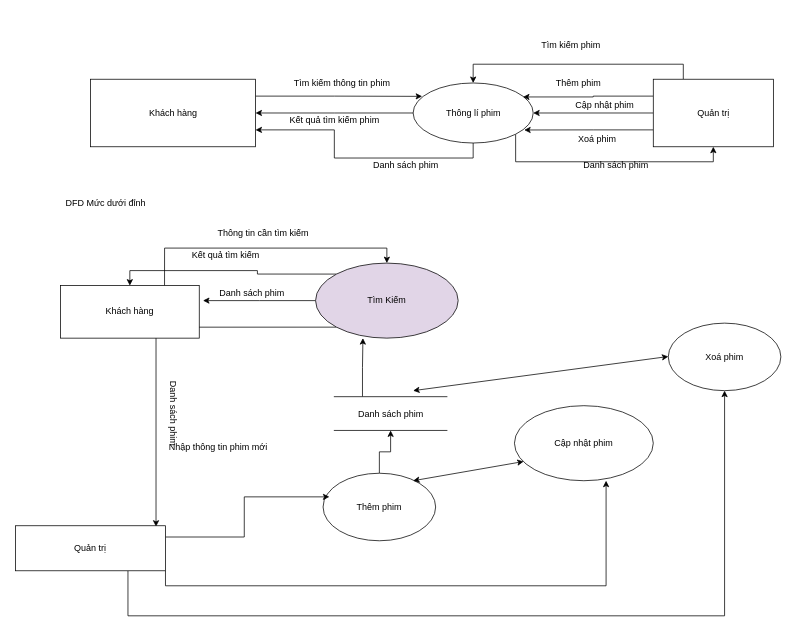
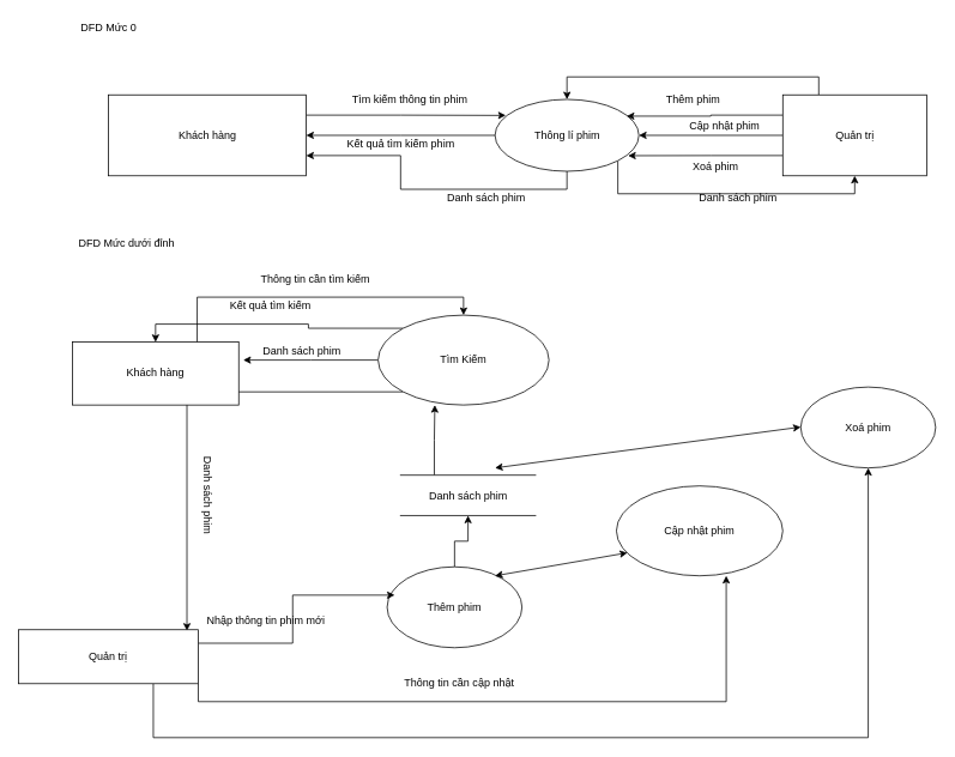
  <mxCell id="0" />
  <mxCell id="1" parent="0" />
  <mxCell id="2" style="edgeStyle=orthogonalEdgeStyle;rounded=0;orthogonalLoop=1;jettySize=auto;html=1;exitX=1;exitY=1;exitDx=0;exitDy=0;entryX=0.5;entryY=1;entryDx=0;entryDy=0;" parent="1" source="5" target="10" edge="1"><mxGeometry relative="1" as="geometry"><Array as="points"><mxPoint x="687" y="215" /><mxPoint x="950" y="215" /></Array></mxGeometry></mxCell>
  <mxCell id="3" style="edgeStyle=orthogonalEdgeStyle;rounded=0;orthogonalLoop=1;jettySize=auto;html=1;exitX=0;exitY=0.5;exitDx=0;exitDy=0;" parent="1" source="5" edge="1"><mxGeometry relative="1" as="geometry"><mxPoint x="340" y="150" as="targetPoint" /></mxGeometry></mxCell>
  <mxCell id="4" style="edgeStyle=orthogonalEdgeStyle;rounded=0;orthogonalLoop=1;jettySize=auto;html=1;exitX=0.5;exitY=1;exitDx=0;exitDy=0;entryX=1;entryY=0.75;entryDx=0;entryDy=0;" parent="1" source="5" target="12" edge="1"><mxGeometry relative="1" as="geometry" /></mxCell>
  <mxCell id="5" value="Thông lí phim" style="shape=ellipse;html=1;dashed=0;whitespace=wrap;perimeter=ellipsePerimeter;" parent="1" vertex="1"><mxGeometry x="550" y="110" width="160" height="80" as="geometry" /></mxCell>
  <mxCell id="6" style="edgeStyle=orthogonalEdgeStyle;rounded=0;orthogonalLoop=1;jettySize=auto;html=1;exitX=0;exitY=0.25;exitDx=0;exitDy=0;entryX=0.915;entryY=0.233;entryDx=0;entryDy=0;entryPerimeter=0;" parent="1" source="10" target="5" edge="1"><mxGeometry relative="1" as="geometry" /></mxCell>
  <mxCell id="7" style="edgeStyle=orthogonalEdgeStyle;rounded=0;orthogonalLoop=1;jettySize=auto;html=1;exitX=0;exitY=0.5;exitDx=0;exitDy=0;entryX=1;entryY=0.5;entryDx=0;entryDy=0;" parent="1" source="10" target="5" edge="1"><mxGeometry relative="1" as="geometry" /></mxCell>
  <mxCell id="8" style="edgeStyle=orthogonalEdgeStyle;rounded=0;orthogonalLoop=1;jettySize=auto;html=1;exitX=0;exitY=0.75;exitDx=0;exitDy=0;entryX=0.925;entryY=0.783;entryDx=0;entryDy=0;entryPerimeter=0;" parent="1" source="10" target="5" edge="1"><mxGeometry relative="1" as="geometry" /></mxCell>
  <mxCell id="9" style="edgeStyle=orthogonalEdgeStyle;rounded=0;orthogonalLoop=1;jettySize=auto;html=1;exitX=0.25;exitY=0;exitDx=0;exitDy=0;entryX=0.5;entryY=0;entryDx=0;entryDy=0;" parent="1" source="10" target="5" edge="1"><mxGeometry relative="1" as="geometry" /></mxCell>
  <mxCell id="10" value="Quản trị" style="html=1;dashed=0;whitespace=wrap;" parent="1" vertex="1"><mxGeometry x="870" y="105" width="160" height="90" as="geometry" /></mxCell>
  <mxCell id="11" style="edgeStyle=orthogonalEdgeStyle;rounded=0;orthogonalLoop=1;jettySize=auto;html=1;exitX=1;exitY=0.25;exitDx=0;exitDy=0;entryX=0.075;entryY=0.223;entryDx=0;entryDy=0;entryPerimeter=0;" parent="1" source="12" target="5" edge="1"><mxGeometry relative="1" as="geometry" /></mxCell>
  <mxCell id="12" value="Khách hàng" style="html=1;dashed=0;whitespace=wrap;" parent="1" vertex="1"><mxGeometry x="120" y="105" width="220" height="90" as="geometry" /></mxCell>
  <mxCell id="13" value="Tìm kiếm thông tin phim" style="text;html=1;align=center;verticalAlign=middle;resizable=0;points=[];autosize=1;" parent="1" vertex="1"><mxGeometry x="385" y="100" width="140" height="20" as="geometry" /></mxCell>
  <mxCell id="14" value="Kết quả tìm kiếm phim" style="text;html=1;align=center;verticalAlign=middle;resizable=0;points=[];autosize=1;" parent="1" vertex="1"><mxGeometry x="380" y="150" width="130" height="20" as="geometry" /></mxCell>
  <mxCell id="15" value="Danh sách phim" style="text;html=1;align=center;verticalAlign=middle;resizable=0;points=[];autosize=1;" parent="1" vertex="1"><mxGeometry x="490" y="210" width="100" height="20" as="geometry" /></mxCell>
  <mxCell id="16" value="Thêm phim" style="text;html=1;align=center;verticalAlign=middle;resizable=0;points=[];autosize=1;" parent="1" vertex="1"><mxGeometry x="730" y="100" width="80" height="20" as="geometry" /></mxCell>
  <mxCell id="17" value="Cập nhật phim" style="text;html=1;align=center;verticalAlign=middle;resizable=0;points=[];autosize=1;" parent="1" vertex="1"><mxGeometry x="760" y="130" width="90" height="20" as="geometry" /></mxCell>
  <mxCell id="18" value="Xoá phim" style="text;html=1;align=center;verticalAlign=middle;resizable=0;points=[];autosize=1;" parent="1" vertex="1"><mxGeometry x="760" y="175" width="70" height="20" as="geometry" /></mxCell>
+ <mxCell id="19" value="DFD Mức 0" style="text;html=1;align=center;verticalAlign=middle;resizable=0;points=[];autosize=1;" parent="1" vertex="1"><mxGeometry x="80" y="20" width="80" height="20" as="geometry" /></mxCell>
  <mxCell id="20" value="DFD Mức dưới đỉnh" style="text;html=1;align=center;verticalAlign=middle;resizable=0;points=[];autosize=1;" parent="1" vertex="1"><mxGeometry x="80" y="260" width="120" height="20" as="geometry" /></mxCell>
- <mxCell id="21" value="Tìm kiếm phim" style="text;html=1;align=center;verticalAlign=middle;resizable=0;points=[];autosize=1;" parent="1" vertex="1"><mxGeometry x="715" y="50" width="90" height="20" as="geometry" /></mxCell>
  <mxCell id="22" value="Danh sách phim" style="text;html=1;align=center;verticalAlign=middle;resizable=0;points=[];autosize=1;" parent="1" vertex="1"><mxGeometry x="770" y="210" width="100" height="20" as="geometry" /></mxCell>
  <mxCell id="23" style="edgeStyle=orthogonalEdgeStyle;rounded=0;orthogonalLoop=1;jettySize=auto;html=1;exitX=0;exitY=0;exitDx=0;exitDy=0;entryX=0.5;entryY=0;entryDx=0;entryDy=0;" parent="1" source="26" target="32" edge="1"><mxGeometry relative="1" as="geometry" /></mxCell>
  <mxCell id="24" style="edgeStyle=orthogonalEdgeStyle;rounded=0;orthogonalLoop=1;jettySize=auto;html=1;exitX=0;exitY=0.5;exitDx=0;exitDy=0;" parent="1" source="26" edge="1"><mxGeometry relative="1" as="geometry"><mxPoint x="270" y="400" as="targetPoint" /></mxGeometry></mxCell>
  <mxCell id="25" style="edgeStyle=orthogonalEdgeStyle;rounded=0;orthogonalLoop=1;jettySize=auto;html=1;exitX=0;exitY=1;exitDx=0;exitDy=0;entryX=0.937;entryY=0.02;entryDx=0;entryDy=0;entryPerimeter=0;" parent="1" source="26" target="36" edge="1"><mxGeometry relative="1" as="geometry" /></mxCell>
- <mxCell id="26" value="Tìm Kiếm" style="ellipse;whiteSpace=wrap;html=1;fillColor=#e1d5e7;" parent="1" vertex="1"><mxGeometry x="420" y="350" width="190" height="100" as="geometry" /></mxCell>
+ <mxCell id="26" value="Tìm Kiếm" style="ellipse;whiteSpace=wrap;html=1;" parent="1" vertex="1"><mxGeometry x="420" y="350" width="190" height="100" as="geometry" /></mxCell>
  <mxCell id="27" style="edgeStyle=orthogonalEdgeStyle;rounded=0;orthogonalLoop=1;jettySize=auto;html=1;exitX=0.5;exitY=0;exitDx=0;exitDy=0;entryX=0.5;entryY=1;entryDx=0;entryDy=0;" parent="1" source="28" target="42" edge="1"><mxGeometry relative="1" as="geometry" /></mxCell>
  <mxCell id="28" value="Thêm phim" style="ellipse;whiteSpace=wrap;html=1;" parent="1" vertex="1"><mxGeometry x="430" y="630" width="150" height="90" as="geometry" /></mxCell>
  <mxCell id="29" value="Cập nhật phim" style="ellipse;whiteSpace=wrap;html=1;" parent="1" vertex="1"><mxGeometry x="685" y="540" width="185" height="100" as="geometry" /></mxCell>
  <mxCell id="30" value="Xoá phim" style="ellipse;whiteSpace=wrap;html=1;" parent="1" vertex="1"><mxGeometry x="890" y="430" width="150" height="90" as="geometry" /></mxCell>
  <mxCell id="31" style="edgeStyle=orthogonalEdgeStyle;rounded=0;orthogonalLoop=1;jettySize=auto;html=1;exitX=0.75;exitY=0;exitDx=0;exitDy=0;entryX=0.5;entryY=0;entryDx=0;entryDy=0;" parent="1" source="32" target="26" edge="1"><mxGeometry relative="1" as="geometry" /></mxCell>
  <mxCell id="32" value="Khách hàng" style="rounded=0;whiteSpace=wrap;html=1;" parent="1" vertex="1"><mxGeometry x="80" y="380" width="185" height="70" as="geometry" /></mxCell>
  <mxCell id="33" style="edgeStyle=orthogonalEdgeStyle;rounded=0;orthogonalLoop=1;jettySize=auto;html=1;exitX=1;exitY=0.25;exitDx=0;exitDy=0;entryX=0.056;entryY=0.35;entryDx=0;entryDy=0;entryPerimeter=0;" parent="1" source="36" target="28" edge="1"><mxGeometry relative="1" as="geometry" /></mxCell>
  <mxCell id="34" style="edgeStyle=orthogonalEdgeStyle;rounded=0;orthogonalLoop=1;jettySize=auto;html=1;exitX=1;exitY=1;exitDx=0;exitDy=0;entryX=0.66;entryY=1;entryDx=0;entryDy=0;entryPerimeter=0;" parent="1" source="36" target="29" edge="1"><mxGeometry relative="1" as="geometry" /></mxCell>
  <mxCell id="35" style="edgeStyle=orthogonalEdgeStyle;rounded=0;orthogonalLoop=1;jettySize=auto;html=1;exitX=0.75;exitY=1;exitDx=0;exitDy=0;" parent="1" source="36" target="30" edge="1"><mxGeometry relative="1" as="geometry"><Array as="points"><mxPoint x="170" y="820" /><mxPoint x="965" y="820" /></Array></mxGeometry></mxCell>
  <mxCell id="36" value="Quản trị" style="rounded=0;whiteSpace=wrap;html=1;" parent="1" vertex="1"><mxGeometry x="20" y="700" width="200" height="60" as="geometry" /></mxCell>
  <mxCell id="37" value="Thông tin cần tìm kiếm" style="text;html=1;align=center;verticalAlign=middle;resizable=0;points=[];autosize=1;" parent="1" vertex="1"><mxGeometry x="280" y="300" width="140" height="20" as="geometry" /></mxCell>
  <mxCell id="38" value="Kết quả tìm kiếm" style="text;html=1;align=center;verticalAlign=middle;resizable=0;points=[];autosize=1;" parent="1" vertex="1"><mxGeometry x="245" y="330" width="110" height="20" as="geometry" /></mxCell>
  <mxCell id="39" value="Danh sách phim" style="text;html=1;align=center;verticalAlign=middle;resizable=0;points=[];autosize=1;" parent="1" vertex="1"><mxGeometry x="285" y="380" width="100" height="20" as="geometry" /></mxCell>
  <mxCell id="40" value="Danh sách phim" style="text;html=1;align=center;verticalAlign=middle;resizable=0;points=[];autosize=1;rotation=90;" parent="1" vertex="1"><mxGeometry x="180" y="540" width="100" height="20" as="geometry" /></mxCell>
  <mxCell id="41" style="edgeStyle=orthogonalEdgeStyle;rounded=0;orthogonalLoop=1;jettySize=auto;html=1;exitX=0.25;exitY=0;exitDx=0;exitDy=0;entryX=0.332;entryY=1;entryDx=0;entryDy=0;entryPerimeter=0;" parent="1" source="42" target="26" edge="1"><mxGeometry relative="1" as="geometry" /></mxCell>
  <mxCell id="42" value="Danh sách phim" style="html=1;dashed=0;whitespace=wrap;shape=partialRectangle;right=0;left=0;" parent="1" vertex="1"><mxGeometry x="445" y="528" width="150" height="45" as="geometry" /></mxCell>
- <mxCell id="43" value="Nhập thông tin phim mới" style="text;html=1;align=center;verticalAlign=middle;resizable=0;points=[];autosize=1;" parent="1" vertex="1"><mxGeometry x="215" y="585" width="150" height="20" as="geometry" /></mxCell>
+ <mxCell id="43" value="Nhập thông tin phim mới" style="text;html=1;align=center;verticalAlign=middle;resizable=0;points=[];autosize=1;" parent="1" vertex="1"><mxGeometry x="220" y="680" width="150" height="20" as="geometry" /></mxCell>
+ <mxCell id="44" value="Thông tin cần cập nhật" style="text;html=1;align=center;verticalAlign=middle;resizable=0;points=[];autosize=1;" parent="1" vertex="1"><mxGeometry x="440" y="750" width="140" height="20" as="geometry" /></mxCell>
  <mxCell id="45" value="" style="endArrow=classic;startArrow=classic;html=1;" parent="1" edge="1"><mxGeometry width="50" height="50" relative="1" as="geometry"><mxPoint x="550" y="520" as="sourcePoint" /><mxPoint x="890" y="474.5" as="targetPoint" /></mxGeometry></mxCell>
  <mxCell id="46" value="" style="endArrow=classic;startArrow=classic;html=1;entryX=0.066;entryY=0.744;entryDx=0;entryDy=0;entryPerimeter=0;" parent="1" target="29" edge="1"><mxGeometry width="50" height="50" relative="1" as="geometry"><mxPoint x="550" y="640" as="sourcePoint" /><mxPoint x="600" y="640" as="targetPoint" /></mxGeometry></mxCell>
